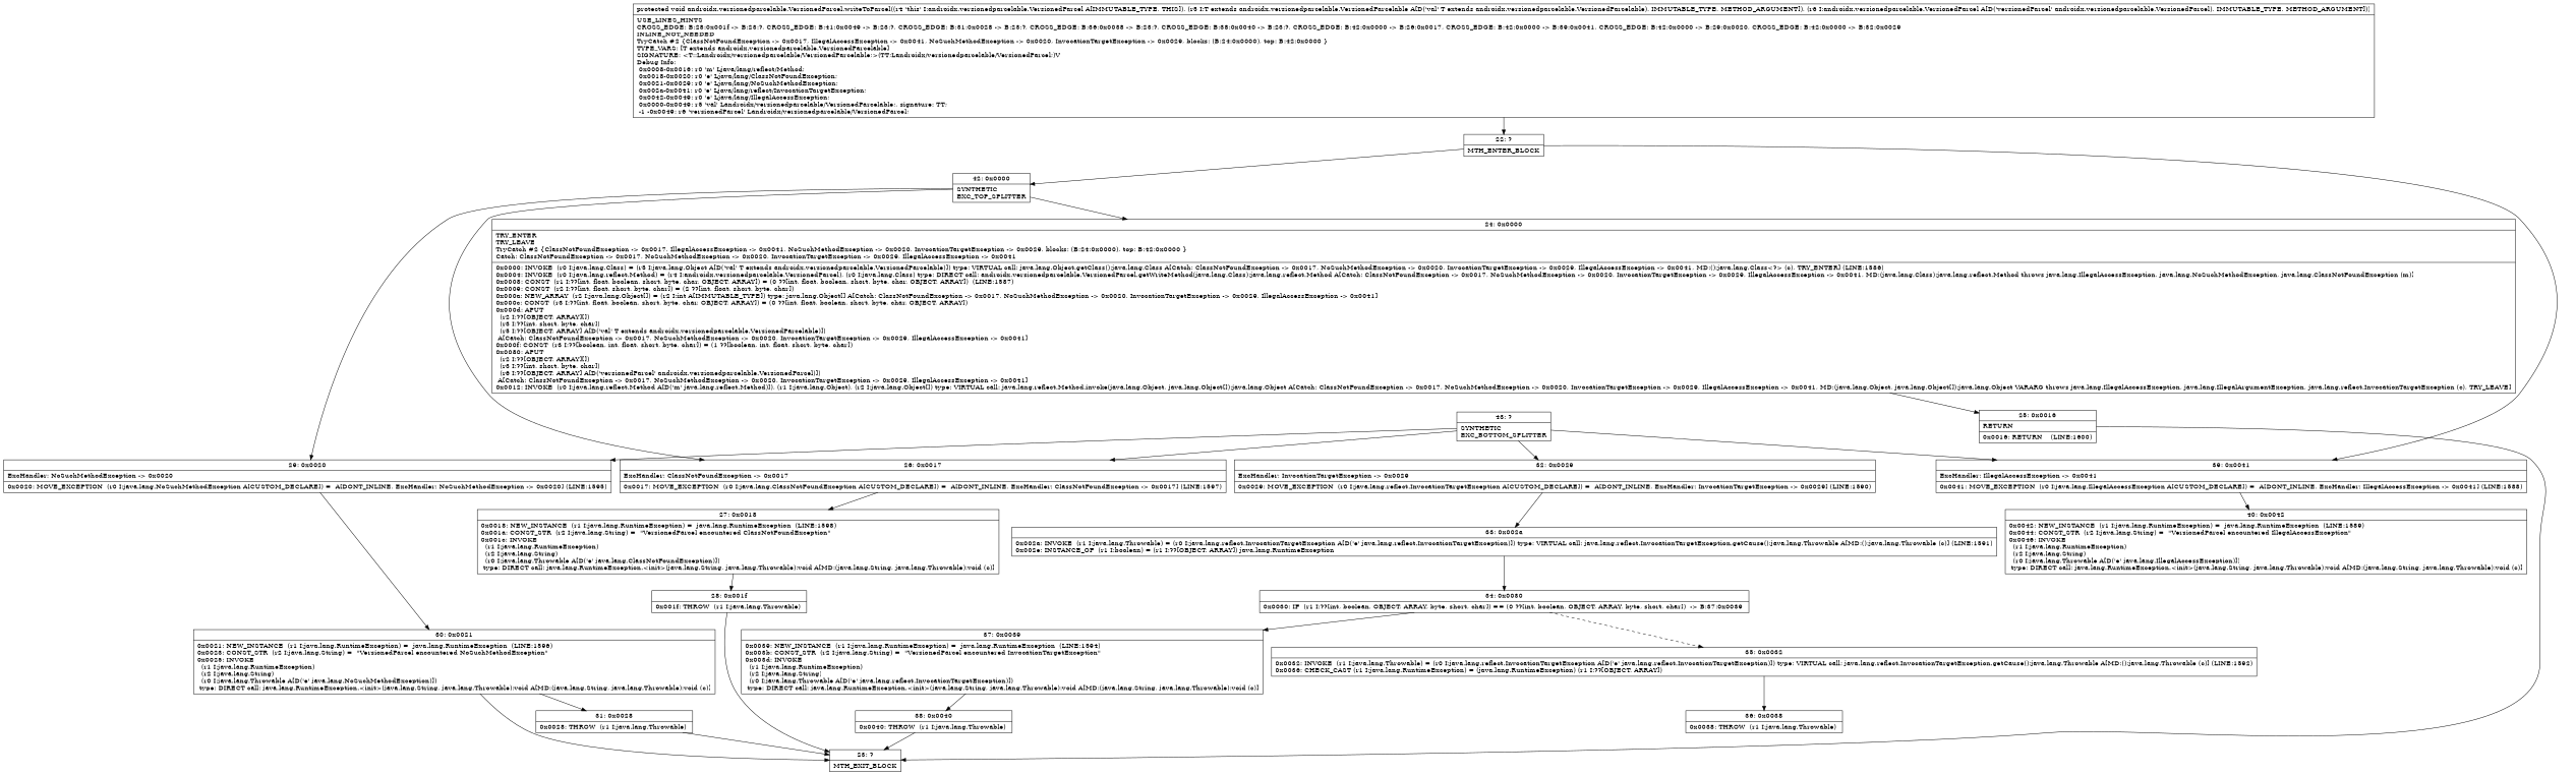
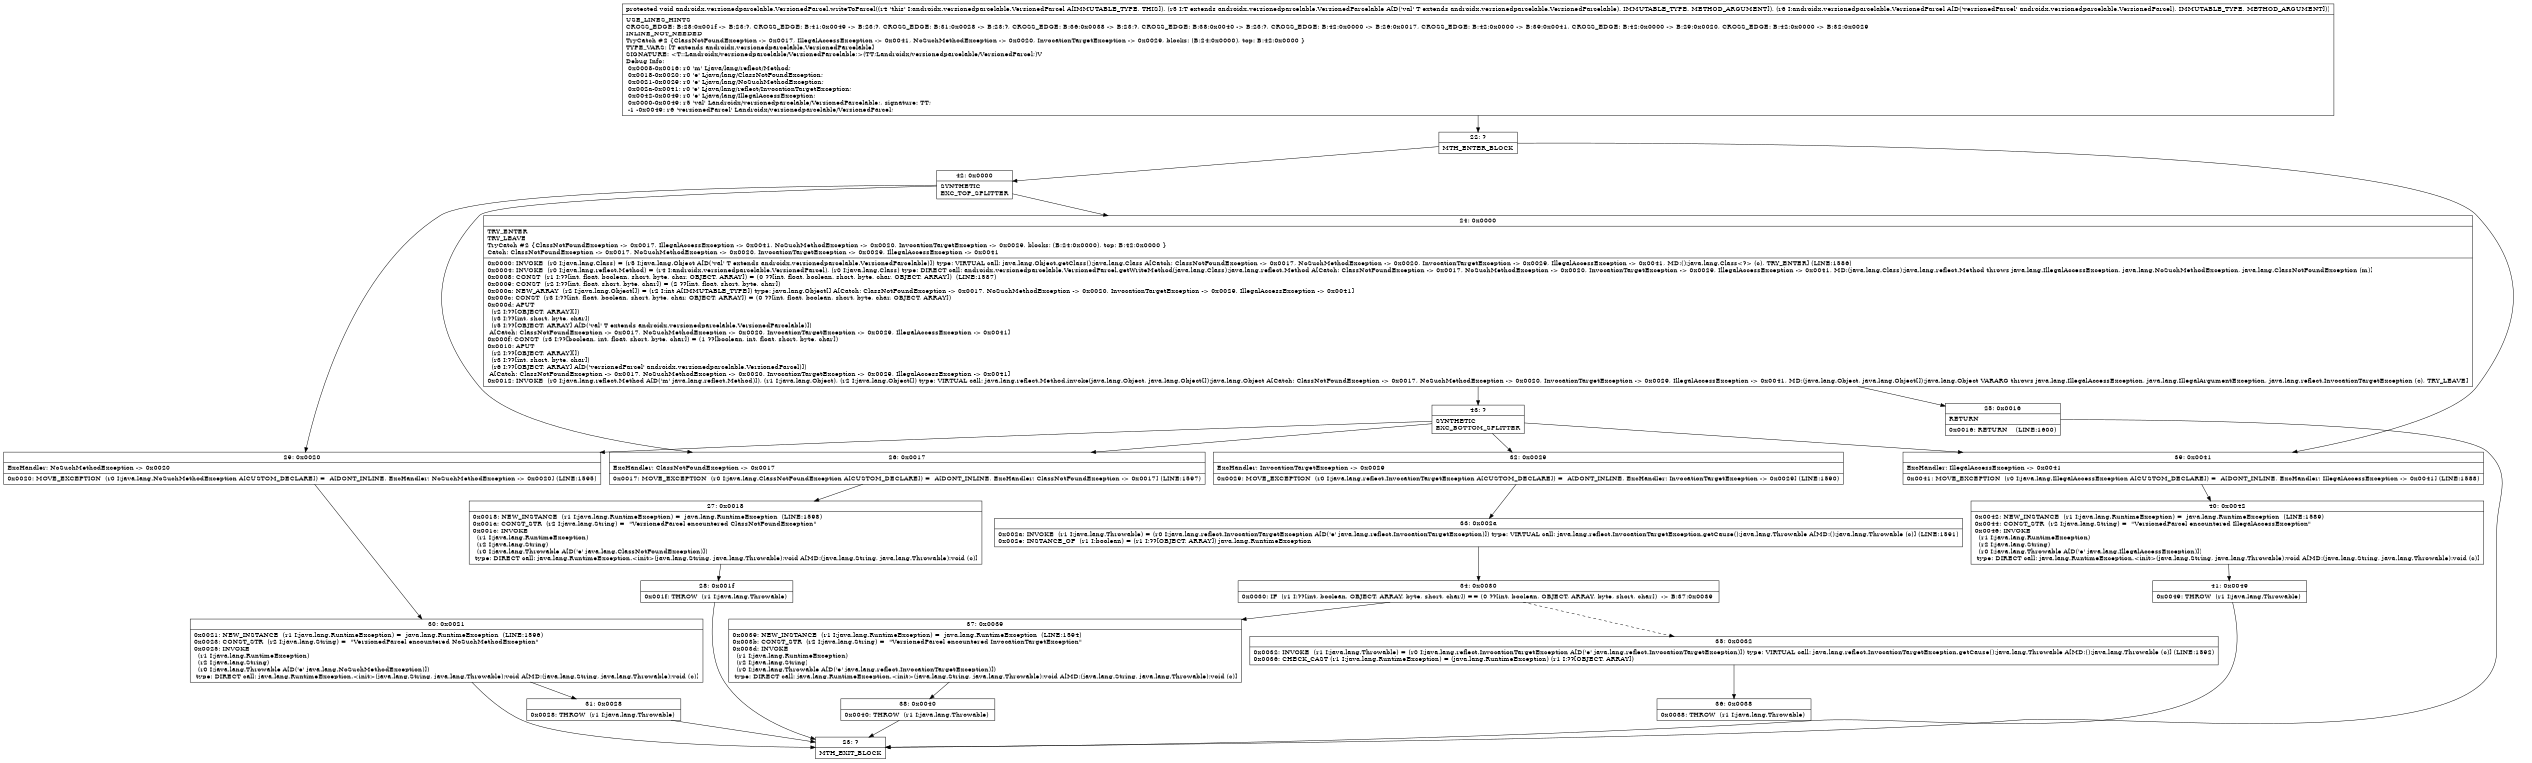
  digraph {
    node [shape=record]
    n1 [label="{22\:\ ?|MTH_ENTER_BLOCK\l}"]
    n2 [label="{42\:\ 0x0000|SYNTHETIC\lEXC_TOP_SPLITTER\l}"]
    n3 [label="{39\:\ 0x0041|ExcHandler: IllegalAccessException \-\> 0x0041\l|0x0041: MOVE_EXCEPTION  (r0 I:java.lang.IllegalAccessException A[CUSTOM_DECLARE]) =  A[DONT_INLINE, ExcHandler: IllegalAccessException \-\> 0x0041] (LINE:1588)\l}"]
-   n4 [label="{24\:\ 0x0000|TRY_ENTER\lTRY_LEAVE\lTryCatch #2 \{ClassNotFoundException \-\> 0x0017, IllegalAccessException \-\> 0x0041, NoSuchMethodException \-\> 0x0020, InvocationTargetException \-\> 0x0029, blocks: (B:24:0x0000), top: B:42:0x0000 \}\lCatch: ClassNotFoundException \-\> 0x0017, NoSuchMethodException \-\> 0x0020, InvocationTargetException \-\> 0x0029, IllegalAccessException \-\> 0x0041\l|0x0000: INVOKE  (r0 I:java.lang.Class) = (r5 I:java.lang.Object A[D('val' T extends androidx.versionedparcelable.VersionedParcelable)]) type: VIRTUAL call: java.lang.Object.getClass():java.lang.Class A[Catch: ClassNotFoundException \-\> 0x0017, NoSuchMethodException \-\> 0x0020, InvocationTargetException \-\> 0x0029, IllegalAccessException \-\> 0x0041, MD:():java.lang.Class\<?\> (c), TRY_ENTER] (LINE:1586)\l0x0004: INVOKE  (r0 I:java.lang.reflect.Method) = (r4 I:androidx.versionedparcelable.VersionedParcel), (r0 I:java.lang.Class) type: DIRECT call: androidx.versionedparcelable.VersionedParcel.getWriteMethod(java.lang.Class):java.lang.reflect.Method A[Catch: ClassNotFoundException \-\> 0x0017, NoSuchMethodException \-\> 0x0020, InvocationTargetException \-\> 0x0029, IllegalAccessException \-\> 0x0041, MD:(java.lang.Class):java.lang.reflect.Method throws java.lang.IllegalAccessException, java.lang.NoSuchMethodException, java.lang.ClassNotFoundException (m)]\l0x0008: CONST  (r1 I:??[int, float, boolean, short, byte, char, OBJECT, ARRAY]) = (0 ??[int, float, boolean, short, byte, char, OBJECT, ARRAY])  (LINE:1587)\l0x0009: CONST  (r2 I:??[int, float, short, byte, char]) = (2 ??[int, float, short, byte, char]) \l0x000a: NEW_ARRAY  (r2 I:java.lang.Object[]) = (r2 I:int A[IMMUTABLE_TYPE]) type: java.lang.Object[] A[Catch: ClassNotFoundException \-\> 0x0017, NoSuchMethodException \-\> 0x0020, InvocationTargetException \-\> 0x0029, IllegalAccessException \-\> 0x0041]\l0x000c: CONST  (r3 I:??[int, float, boolean, short, byte, char, OBJECT, ARRAY]) = (0 ??[int, float, boolean, short, byte, char, OBJECT, ARRAY]) \l0x000d: APUT  \l  (r2 I:??[OBJECT, ARRAY][])\l  (r3 I:??[int, short, byte, char])\l  (r5 I:??[OBJECT, ARRAY] A[D('val' T extends androidx.versionedparcelable.VersionedParcelable)])\l A[Catch: ClassNotFoundException \-\> 0x0017, NoSuchMethodException \-\> 0x0020, InvocationTargetException \-\> 0x0029, IllegalAccessException \-\> 0x0041]\l0x000f: CONST  (r3 I:??[boolean, int, float, short, byte, char]) = (1 ??[boolean, int, float, short, byte, char]) \l0x0080: APUT  \l  (r2 I:??[OBJECT, ARRAY][])\l  (r3 I:??[int, short, byte, char])\l  (r6 I:??[OBJECT, ARRAY] A[D('versionedParcel' androidx.versionedparcelable.VersionedParcel)])\l A[Catch: ClassNotFoundException \-\> 0x0017, NoSuchMethodException \-\> 0x0020, InvocationTargetException \-\> 0x0029, IllegalAccessException \-\> 0x0041]\l0x0012: INVOKE  (r0 I:java.lang.reflect.Method A[D('m' java.lang.reflect.Method)]), (r1 I:java.lang.Object), (r2 I:java.lang.Object[]) type: VIRTUAL call: java.lang.reflect.Method.invoke(java.lang.Object, java.lang.Object[]):java.lang.Object A[Catch: ClassNotFoundException \-\> 0x0017, NoSuchMethodException \-\> 0x0020, InvocationTargetException \-\> 0x0029, IllegalAccessException \-\> 0x0041, MD:(java.lang.Object, java.lang.Object[]):java.lang.Object VARARG throws java.lang.IllegalAccessException, java.lang.IllegalArgumentException, java.lang.reflect.InvocationTargetException (c), TRY_LEAVE]\l}"]
+   n4 [label="{24\:\ 0x0000|TRY_ENTER\lTRY_LEAVE\lTryCatch #2 \{ClassNotFoundException \-\> 0x0017, IllegalAccessException \-\> 0x0041, NoSuchMethodException \-\> 0x0020, InvocationTargetException \-\> 0x0029, blocks: (B:24:0x0000), top: B:42:0x0000 \}\lCatch: ClassNotFoundException \-\> 0x0017, NoSuchMethodException \-\> 0x0020, InvocationTargetException \-\> 0x0029, IllegalAccessException \-\> 0x0041\l|0x0000: INVOKE  (r0 I:java.lang.Class) = (r5 I:java.lang.Object A[D('val' T extends androidx.versionedparcelable.VersionedParcelable)]) type: VIRTUAL call: java.lang.Object.getClass():java.lang.Class A[Catch: ClassNotFoundException \-\> 0x0017, NoSuchMethodException \-\> 0x0020, InvocationTargetException \-\> 0x0029, IllegalAccessException \-\> 0x0041, MD:():java.lang.Class\<?\> (c), TRY_ENTER] (LINE:1586)\l0x0004: INVOKE  (r0 I:java.lang.reflect.Method) = (r4 I:androidx.versionedparcelable.VersionedParcel), (r0 I:java.lang.Class) type: DIRECT call: androidx.versionedparcelable.VersionedParcel.getWriteMethod(java.lang.Class):java.lang.reflect.Method A[Catch: ClassNotFoundException \-\> 0x0017, NoSuchMethodException \-\> 0x0020, InvocationTargetException \-\> 0x0029, IllegalAccessException \-\> 0x0041, MD:(java.lang.Class):java.lang.reflect.Method throws java.lang.IllegalAccessException, java.lang.NoSuchMethodException, java.lang.ClassNotFoundException (m)]\l0x0008: CONST  (r1 I:??[int, float, boolean, short, byte, char, OBJECT, ARRAY]) = (0 ??[int, float, boolean, short, byte, char, OBJECT, ARRAY])  (LINE:1587)\l0x0009: CONST  (r2 I:??[int, float, short, byte, char]) = (2 ??[int, float, short, byte, char]) \l0x000a: NEW_ARRAY  (r2 I:java.lang.Object[]) = (r2 I:int A[IMMUTABLE_TYPE]) type: java.lang.Object[] A[Catch: ClassNotFoundException \-\> 0x0017, NoSuchMethodException \-\> 0x0020, InvocationTargetException \-\> 0x0029, IllegalAccessException \-\> 0x0041]\l0x000c: CONST  (r3 I:??[int, float, boolean, short, byte, char, OBJECT, ARRAY]) = (0 ??[int, float, boolean, short, byte, char, OBJECT, ARRAY]) \l0x000d: APUT  \l  (r2 I:??[OBJECT, ARRAY][])\l  (r3 I:??[int, short, byte, char])\l  (r5 I:??[OBJECT, ARRAY] A[D('val' T extends androidx.versionedparcelable.VersionedParcelable)])\l A[Catch: ClassNotFoundException \-\> 0x0017, NoSuchMethodException \-\> 0x0020, InvocationTargetException \-\> 0x0029, IllegalAccessException \-\> 0x0041]\l0x000f: CONST  (r3 I:??[boolean, int, float, short, byte, char]) = (1 ??[boolean, int, float, short, byte, char]) \l0x0010: APUT  \l  (r2 I:??[OBJECT, ARRAY][])\l  (r3 I:??[int, short, byte, char])\l  (r6 I:??[OBJECT, ARRAY] A[D('versionedParcel' androidx.versionedparcelable.VersionedParcel)])\l A[Catch: ClassNotFoundException \-\> 0x0017, NoSuchMethodException \-\> 0x0020, InvocationTargetException \-\> 0x0029, IllegalAccessException \-\> 0x0041]\l0x0012: INVOKE  (r0 I:java.lang.reflect.Method A[D('m' java.lang.reflect.Method)]), (r1 I:java.lang.Object), (r2 I:java.lang.Object[]) type: VIRTUAL call: java.lang.reflect.Method.invoke(java.lang.Object, java.lang.Object[]):java.lang.Object A[Catch: ClassNotFoundException \-\> 0x0017, NoSuchMethodException \-\> 0x0020, InvocationTargetException \-\> 0x0029, IllegalAccessException \-\> 0x0041, MD:(java.lang.Object, java.lang.Object[]):java.lang.Object VARARG throws java.lang.IllegalAccessException, java.lang.IllegalArgumentException, java.lang.reflect.InvocationTargetException (c), TRY_LEAVE]\l}"]
    n5 [label="{26\:\ 0x0017|ExcHandler: ClassNotFoundException \-\> 0x0017\l|0x0017: MOVE_EXCEPTION  (r0 I:java.lang.ClassNotFoundException A[CUSTOM_DECLARE]) =  A[DONT_INLINE, ExcHandler: ClassNotFoundException \-\> 0x0017] (LINE:1597)\l}"]
    n6 [label="{29\:\ 0x0020|ExcHandler: NoSuchMethodException \-\> 0x0020\l|0x0020: MOVE_EXCEPTION  (r0 I:java.lang.NoSuchMethodException A[CUSTOM_DECLARE]) =  A[DONT_INLINE, ExcHandler: NoSuchMethodException \-\> 0x0020] (LINE:1595)\l}"]
    n7 [label="{25\:\ 0x0016|RETURN\l|0x0016: RETURN    (LINE:1600)\l}"]
    n8 [label="{43\:\ ?|SYNTHETIC\lEXC_BOTTOM_SPLITTER\l}"]
    n9 [label="{27\:\ 0x0018|0x0018: NEW_INSTANCE  (r1 I:java.lang.RuntimeException) =  java.lang.RuntimeException  (LINE:1598)\l0x001a: CONST_STR  (r2 I:java.lang.String) =  \"VersionedParcel encountered ClassNotFoundException\" \l0x001c: INVOKE  \l  (r1 I:java.lang.RuntimeException)\l  (r2 I:java.lang.String)\l  (r0 I:java.lang.Throwable A[D('e' java.lang.ClassNotFoundException)])\l type: DIRECT call: java.lang.RuntimeException.\<init\>(java.lang.String, java.lang.Throwable):void A[MD:(java.lang.String, java.lang.Throwable):void (c)]\l}"]
    n10 [label="{40\:\ 0x0042|0x0042: NEW_INSTANCE  (r1 I:java.lang.RuntimeException) =  java.lang.RuntimeException  (LINE:1589)\l0x0044: CONST_STR  (r2 I:java.lang.String) =  \"VersionedParcel encountered IllegalAccessException\" \l0x0046: INVOKE  \l  (r1 I:java.lang.RuntimeException)\l  (r2 I:java.lang.String)\l  (r0 I:java.lang.Throwable A[D('e' java.lang.IllegalAccessException)])\l type: DIRECT call: java.lang.RuntimeException.\<init\>(java.lang.String, java.lang.Throwable):void A[MD:(java.lang.String, java.lang.Throwable):void (c)]\l}"]
    n11 [label="{30\:\ 0x0021|0x0021: NEW_INSTANCE  (r1 I:java.lang.RuntimeException) =  java.lang.RuntimeException  (LINE:1596)\l0x0023: CONST_STR  (r2 I:java.lang.String) =  \"VersionedParcel encountered NoSuchMethodException\" \l0x0025: INVOKE  \l  (r1 I:java.lang.RuntimeException)\l  (r2 I:java.lang.String)\l  (r0 I:java.lang.Throwable A[D('e' java.lang.NoSuchMethodException)])\l type: DIRECT call: java.lang.RuntimeException.\<init\>(java.lang.String, java.lang.Throwable):void A[MD:(java.lang.String, java.lang.Throwable):void (c)]\l}"]
    n12 [label="{32\:\ 0x0029|ExcHandler: InvocationTargetException \-\> 0x0029\l|0x0029: MOVE_EXCEPTION  (r0 I:java.lang.reflect.InvocationTargetException A[CUSTOM_DECLARE]) =  A[DONT_INLINE, ExcHandler: InvocationTargetException \-\> 0x0029] (LINE:1590)\l}"]
    n13 [label="{33\:\ 0x002a|0x002a: INVOKE  (r1 I:java.lang.Throwable) = (r0 I:java.lang.reflect.InvocationTargetException A[D('e' java.lang.reflect.InvocationTargetException)]) type: VIRTUAL call: java.lang.reflect.InvocationTargetException.getCause():java.lang.Throwable A[MD:():java.lang.Throwable (c)] (LINE:1591)\l0x002e: INSTANCE_OF  (r1 I:boolean) = (r1 I:??[OBJECT, ARRAY]) java.lang.RuntimeException \l}"]
    n14 [label="{23\:\ ?|MTH_EXIT_BLOCK\l}"]
    n15 [label="{28\:\ 0x001f|0x001f: THROW  (r1 I:java.lang.Throwable) \l}"]
+   n16 [label="{41\:\ 0x0049|0x0049: THROW  (r1 I:java.lang.Throwable) \l}"]
    n17 [label="{31\:\ 0x0028|0x0028: THROW  (r1 I:java.lang.Throwable) \l}"]
    n18 [label="{34\:\ 0x0030|0x0030: IF  (r1 I:??[int, boolean, OBJECT, ARRAY, byte, short, char]) == (0 ??[int, boolean, OBJECT, ARRAY, byte, short, char])  \-\> B:37:0x0039 \l}"]
    n19 [label="{35\:\ 0x0032|0x0032: INVOKE  (r1 I:java.lang.Throwable) = (r0 I:java.lang.reflect.InvocationTargetException A[D('e' java.lang.reflect.InvocationTargetException)]) type: VIRTUAL call: java.lang.reflect.InvocationTargetException.getCause():java.lang.Throwable A[MD:():java.lang.Throwable (c)] (LINE:1592)\l0x0036: CHECK_CAST (r1 I:java.lang.RuntimeException) = (java.lang.RuntimeException) (r1 I:??[OBJECT, ARRAY]) \l}"]
    n20 [label="{37\:\ 0x0039|0x0039: NEW_INSTANCE  (r1 I:java.lang.RuntimeException) =  java.lang.RuntimeException  (LINE:1594)\l0x003b: CONST_STR  (r2 I:java.lang.String) =  \"VersionedParcel encountered InvocationTargetException\" \l0x003d: INVOKE  \l  (r1 I:java.lang.RuntimeException)\l  (r2 I:java.lang.String)\l  (r0 I:java.lang.Throwable A[D('e' java.lang.reflect.InvocationTargetException)])\l type: DIRECT call: java.lang.RuntimeException.\<init\>(java.lang.String, java.lang.Throwable):void A[MD:(java.lang.String, java.lang.Throwable):void (c)]\l}"]
    n21 [label="{36\:\ 0x0038|0x0038: THROW  (r1 I:java.lang.Throwable) \l}"]
    n22 [label="{38\:\ 0x0040|0x0040: THROW  (r1 I:java.lang.Throwable) \l}"]
    n23 [label="{protected void androidx.versionedparcelable.VersionedParcel.writeToParcel((r4 'this' I:androidx.versionedparcelable.VersionedParcel A[IMMUTABLE_TYPE, THIS]), (r5 I:T extends androidx.versionedparcelable.VersionedParcelable A[D('val' T extends androidx.versionedparcelable.VersionedParcelable), IMMUTABLE_TYPE, METHOD_ARGUMENT]), (r6 I:androidx.versionedparcelable.VersionedParcel A[D('versionedParcel' androidx.versionedparcelable.VersionedParcel), IMMUTABLE_TYPE, METHOD_ARGUMENT]))  | USE_LINES_HINTS\lCROSS_EDGE: B:28:0x001f \-\> B:23:?, CROSS_EDGE: B:41:0x0049 \-\> B:23:?, CROSS_EDGE: B:31:0x0028 \-\> B:23:?, CROSS_EDGE: B:36:0x0038 \-\> B:23:?, CROSS_EDGE: B:38:0x0040 \-\> B:23:?, CROSS_EDGE: B:42:0x0000 \-\> B:26:0x0017, CROSS_EDGE: B:42:0x0000 \-\> B:39:0x0041, CROSS_EDGE: B:42:0x0000 \-\> B:29:0x0020, CROSS_EDGE: B:42:0x0000 \-\> B:32:0x0029\lINLINE_NOT_NEEDED\lTryCatch #2 \{ClassNotFoundException \-\> 0x0017, IllegalAccessException \-\> 0x0041, NoSuchMethodException \-\> 0x0020, InvocationTargetException \-\> 0x0029, blocks: (B:24:0x0000), top: B:42:0x0000 \}\lTYPE_VARS: [T extends androidx.versionedparcelable.VersionedParcelable]\lSIGNATURE: \<T::Landroidx\/versionedparcelable\/VersionedParcelable;\>(TT;Landroidx\/versionedparcelable\/VersionedParcel;)V\lDebug Info:\l  0x0008\-0x0016: r0 'm' Ljava\/lang\/reflect\/Method;\l  0x0018\-0x0020: r0 'e' Ljava\/lang\/ClassNotFoundException;\l  0x0021\-0x0029: r0 'e' Ljava\/lang\/NoSuchMethodException;\l  0x002a\-0x0041: r0 'e' Ljava\/lang\/reflect\/InvocationTargetException;\l  0x0042\-0x0049: r0 'e' Ljava\/lang\/IllegalAccessException;\l  0x0000\-0x0049: r5 'val' Landroidx\/versionedparcelable\/VersionedParcelable;, signature: TT;\l  \-1 \-0x0049: r6 'versionedParcel' Landroidx\/versionedparcelable\/VersionedParcel;\l}"]
    n1 -> n2
    n1 -> n3
    n2 -> n4
    n2 -> n5
    n2 -> n6
    n3 -> n10
    n4 -> n7
+   n4 -> n8
    n5 -> n9
    n6 -> n11
    n7 -> n14
    n8 -> n3
    n8 -> n5
    n8 -> n6
    n8 -> n12
    n9 -> n15
+   n10 -> n16
    n11 -> n14
    n11 -> n17
    n12 -> n13
    n13 -> n18
    n15 -> n14
+   n16 -> n14
    n17 -> n14
    n18 -> n19 [style=dashed]
    n18 -> n20
    n19 -> n21
    n20 -> n22
    n22 -> n14
    n23 -> n1
  }
